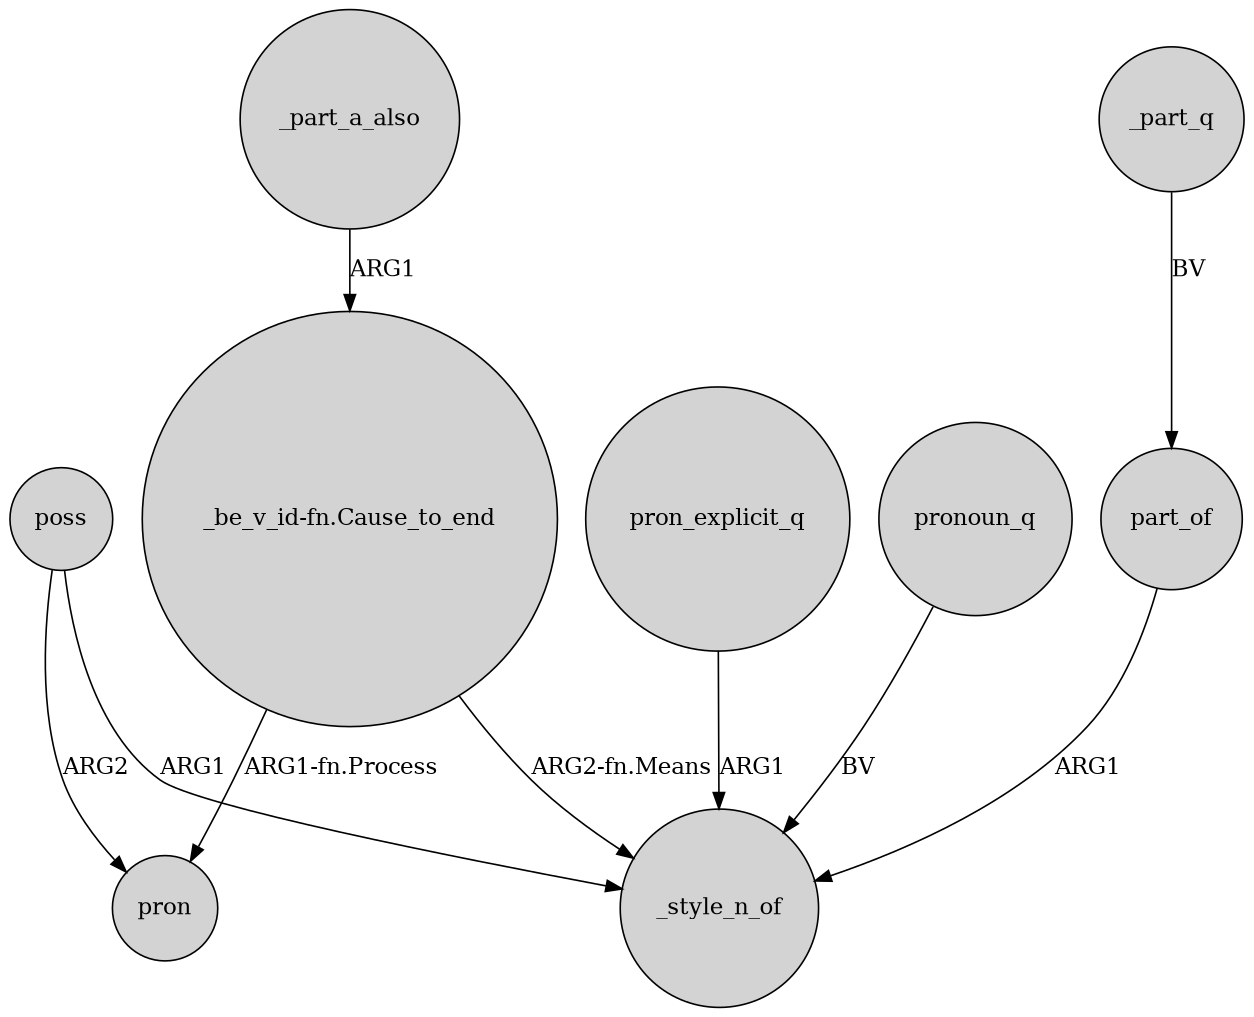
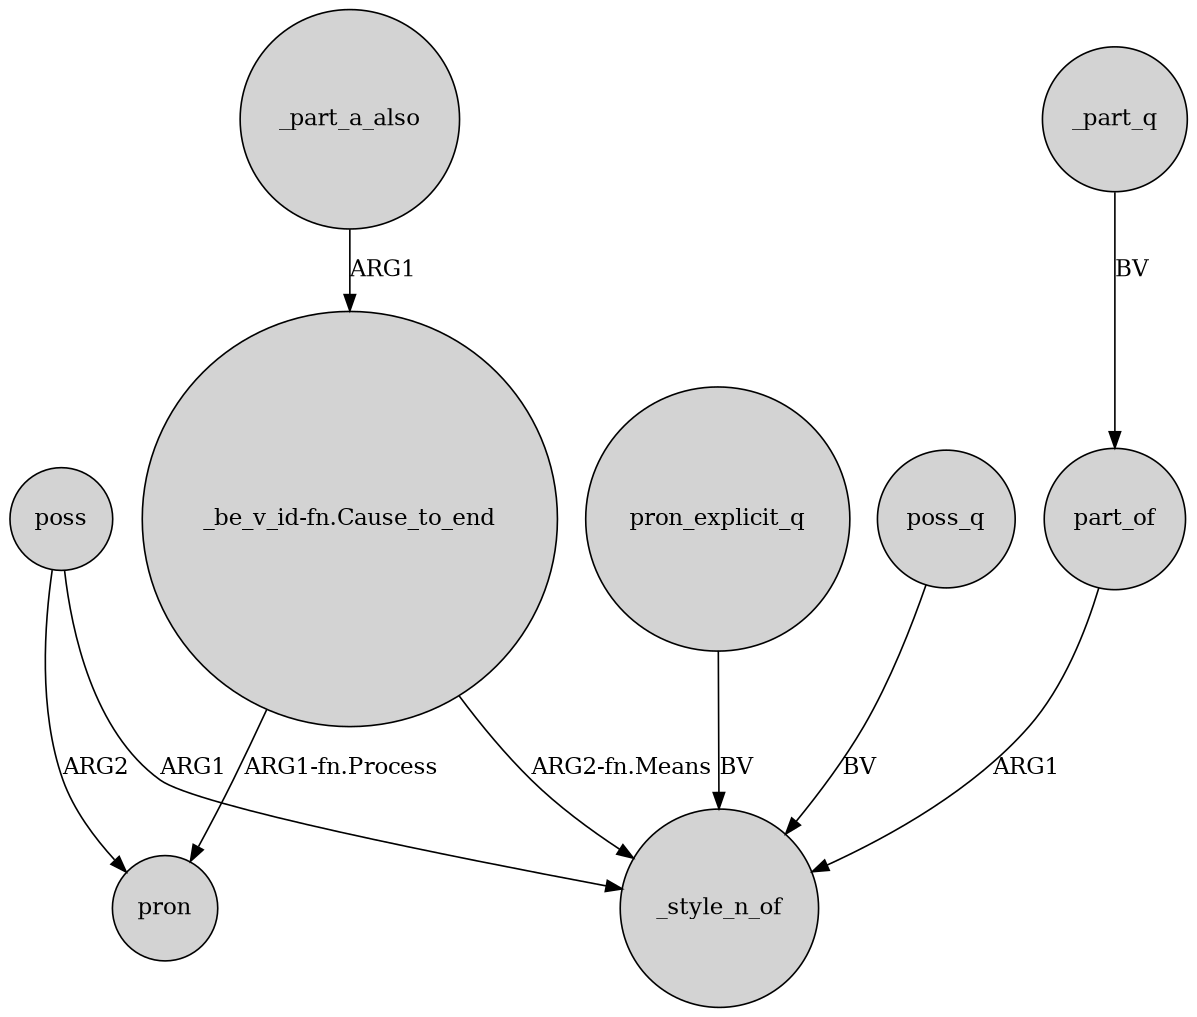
  digraph {
    node [shape=circle style=filled]
    "_be_v_id-fn.Cause_to_end"
    pron
    _style_n_of
    part_of
    n5 [label=pron_explicit_q]
-   pronoun_q
+   pronoun_q [label=poss_q]
    poss
    n8 [label=_part_a_also]
    _part_q
    "_be_v_id-fn.Cause_to_end" -> pron [label="ARG1-fn.Process"]
    "_be_v_id-fn.Cause_to_end" -> _style_n_of [label="ARG2-fn.Means"]
    part_of -> _style_n_of [label=ARG1]
-   n5 -> _style_n_of [label=ARG1]
+   n5 -> _style_n_of [label=BV]
    pronoun_q -> _style_n_of [label=BV]
    poss -> pron [label=ARG2]
    poss -> _style_n_of [label=ARG1]
    n8 -> "_be_v_id-fn.Cause_to_end" [label=ARG1]
    _part_q -> part_of [label=BV]
  }
